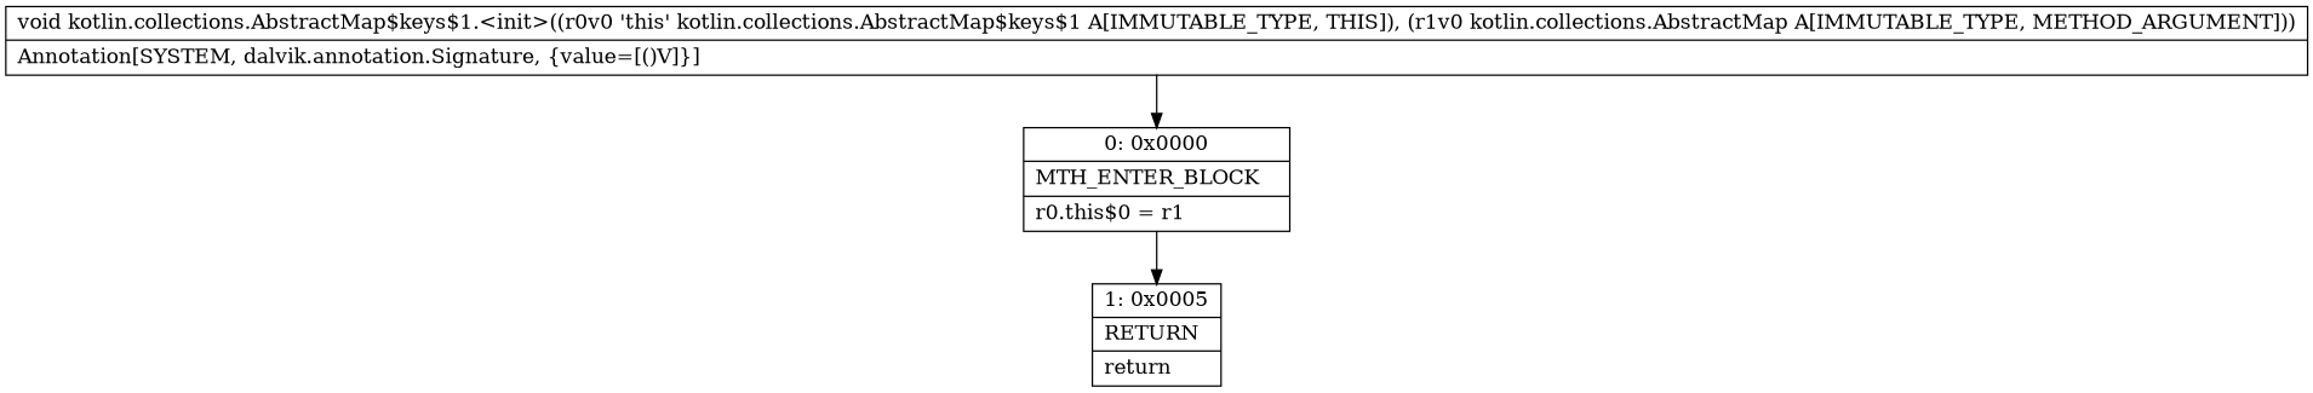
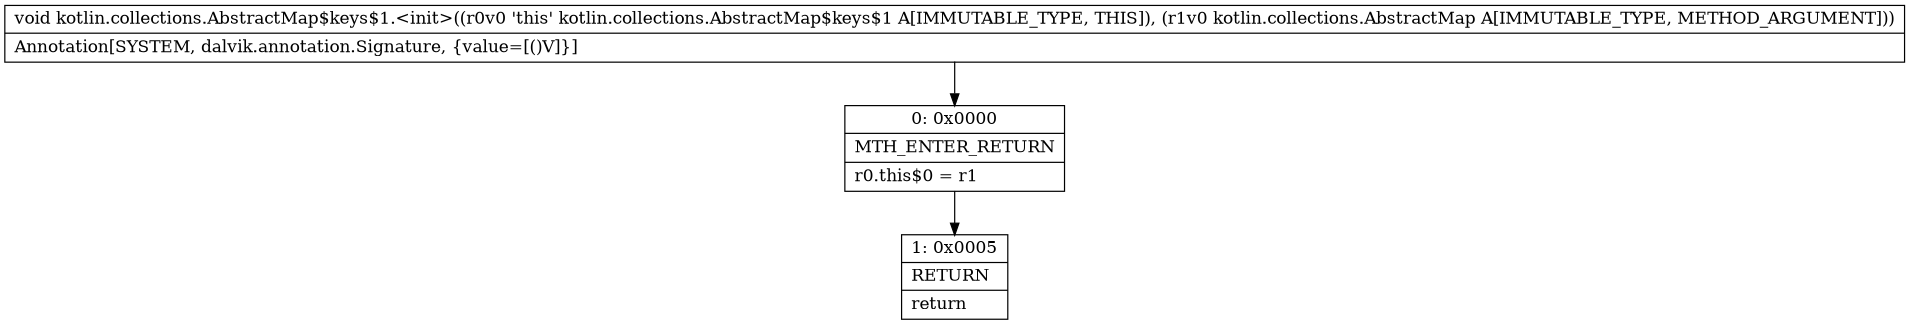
  digraph {
    node [shape=record]
-   n1 [label="{0\:\ 0x0000|MTH_ENTER_BLOCK\l|r0.this$0 = r1\l}"]
+   n1 [label="{0\:\ 0x0000|MTH_ENTER_RETURN\l|r0.this$0 = r1\l}"]
    n2 [label="{1\:\ 0x0005|RETURN\l|return\l}"]
    n3 [label="{void kotlin.collections.AbstractMap$keys$1.\<init\>((r0v0 'this' kotlin.collections.AbstractMap$keys$1 A[IMMUTABLE_TYPE, THIS]), (r1v0 kotlin.collections.AbstractMap A[IMMUTABLE_TYPE, METHOD_ARGUMENT]))  | Annotation[SYSTEM, dalvik.annotation.Signature, \{value=[()V]\}]\l}"]
    n1 -> n2
    n3 -> n1
  }
